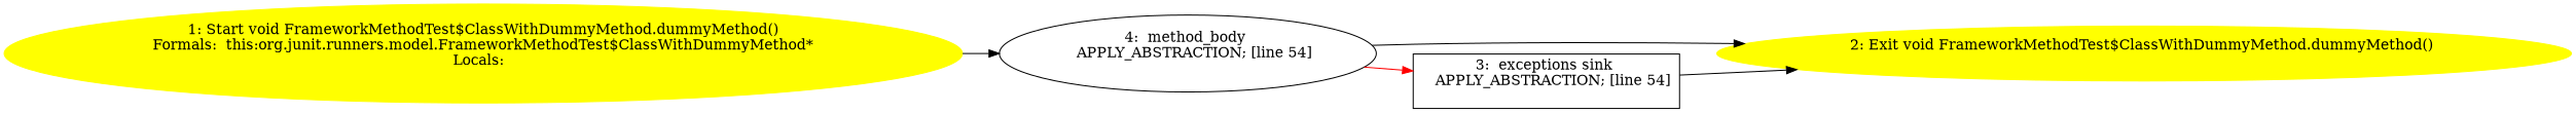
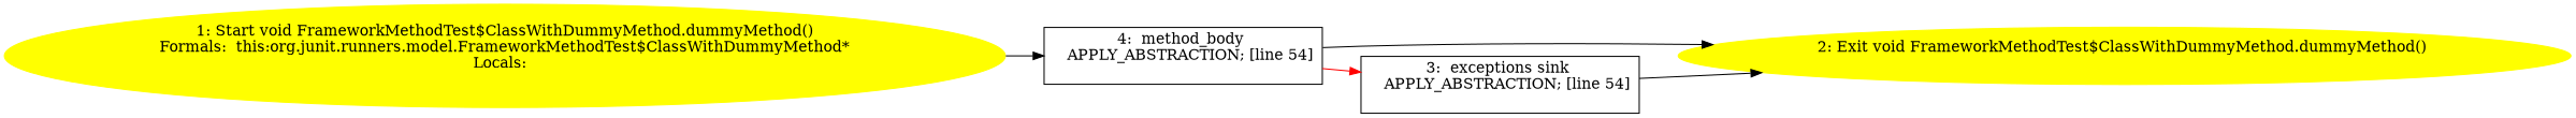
  digraph {
    rankdir=LR
    n1 [color=yellow label="1: Start void FrameworkMethodTest$ClassWithDummyMethod.dummyMethod()\nFormals:  this:org.junit.runners.model.FrameworkMethodTest$ClassWithDummyMethod*\nLocals:  \n  " style=filled]
-   n2 [label="4:  method_body \n   APPLY_ABSTRACTION; [line 54]\n " shape=ellipse]
+   n2 [label="4:  method_body \n   APPLY_ABSTRACTION; [line 54]\n " shape=box]
    n3 [color=yellow label="2: Exit void FrameworkMethodTest$ClassWithDummyMethod.dummyMethod() \n  " style=filled]
    n4 [label="3:  exceptions sink \n   APPLY_ABSTRACTION; [line 54]\n " shape=box]
    n1 -> n2
    n2 -> n3
    n2 -> n4 [color=red]
    n4 -> n3
  }
